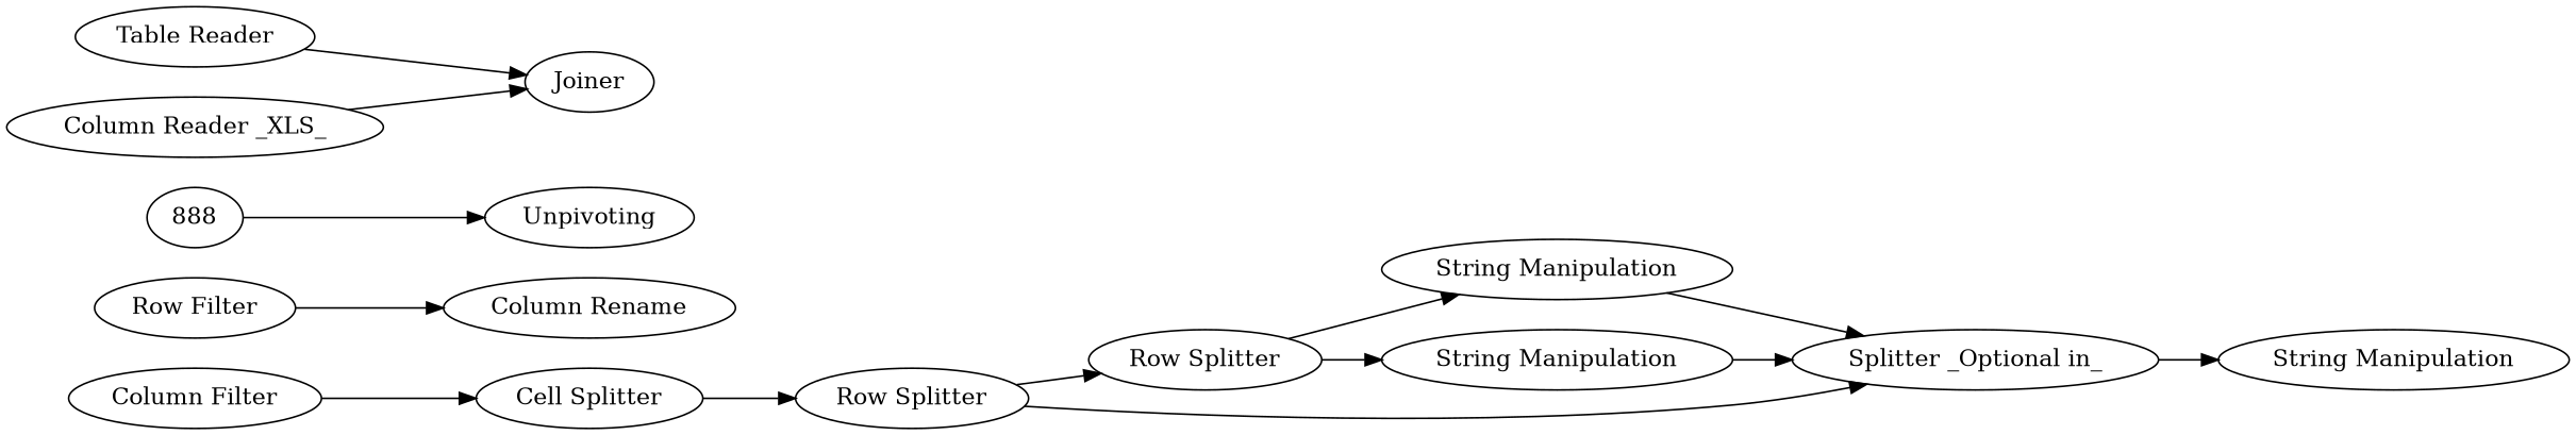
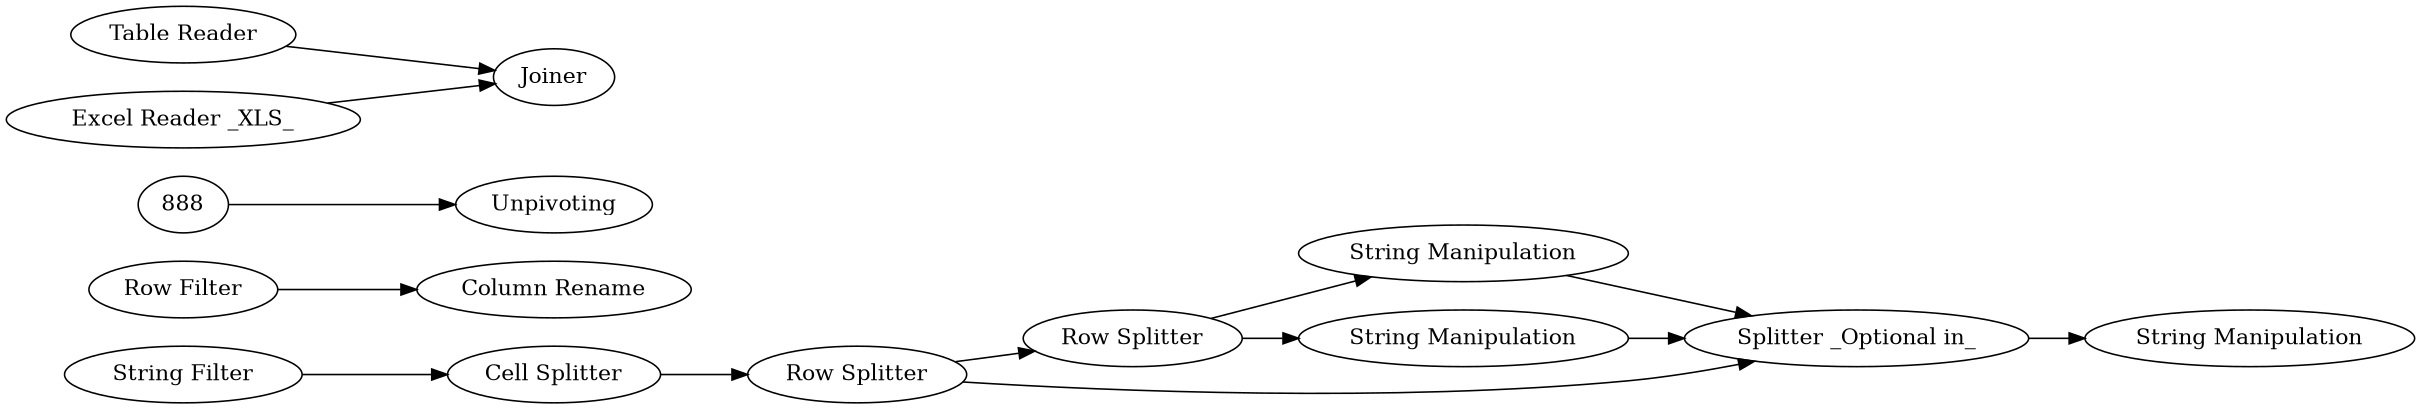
  digraph {
    rankdir=LR
    n1 [label="Cell Splitter"]
    n2 [label="Row Splitter"]
    n3 [label="Row Splitter"]
    n4 [label="Splitter _Optional in_"]
    n5 [label="String Manipulation"]
    n6 [label="String Manipulation"]
    n7 [label="String Manipulation"]
    n8 [label="Column Rename"]
-   n9 [label="Column Filter"]
+   n9 [label="String Filter"]
    n10 [label=Unpivoting]
    n11 [label="Row Filter"]
    n12 [label="Table Reader"]
    n13 [label=Joiner]
-   n14 [label="Column Reader _XLS_"]
+   n14 [label="Excel Reader _XLS_"]
    n15 [label=888]
    n1 -> n2
    n2 -> n3
    n2 -> n4
    n3 -> n5
    n3 -> n6
    n4 -> n7
    n5 -> n4
    n6 -> n4
    n9 -> n1
    n11 -> n8
    n12 -> n13
    n14 -> n13
    n15 -> n10
  }
